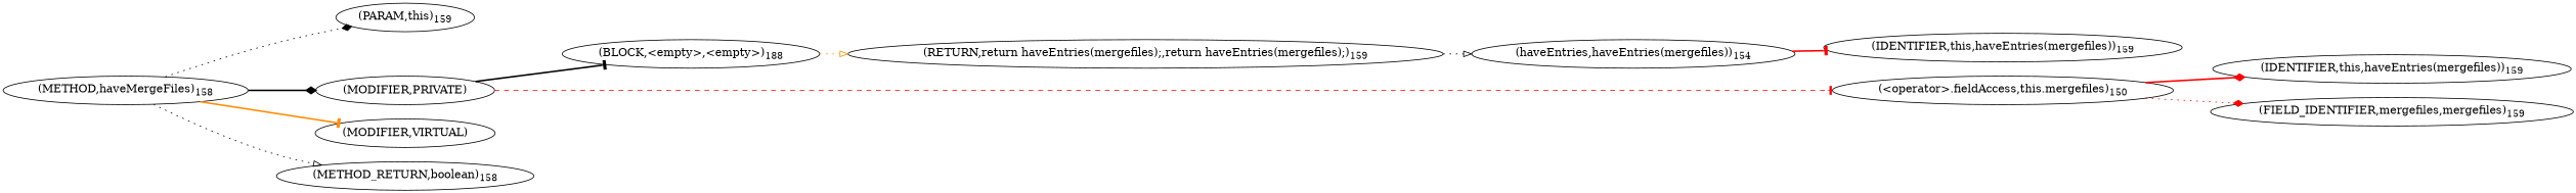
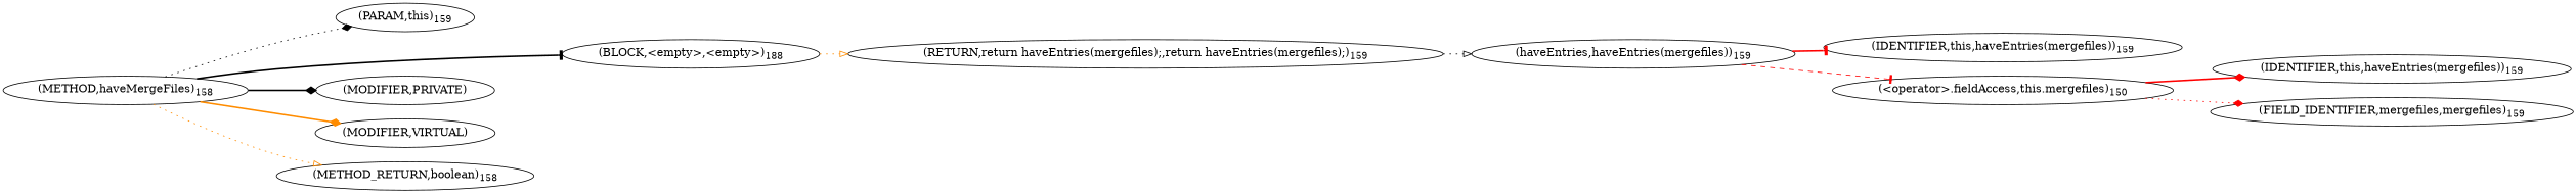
  digraph {
    rankdir=LR
    edge [arrowhead=diamond color=black style=dotted]
    n1 [label=<(METHOD,haveMergeFiles)<SUB>158</SUB>>]
    n2 [label=<(PARAM,this)<SUB>159</SUB>>]
    n3 [label=<(BLOCK,&lt;empty&gt;,&lt;empty&gt;)<SUB>188</SUB>>]
    n4 [label=<(MODIFIER,PRIVATE)>]
    n5 [label=<(MODIFIER,VIRTUAL)>]
    n6 [label=<(METHOD_RETURN,boolean)<SUB>158</SUB>>]
    n7 [label=<(RETURN,return haveEntries(mergefiles);,return haveEntries(mergefiles);)<SUB>159</SUB>>]
-   n8 [label=<(haveEntries,haveEntries(mergefiles))<SUB>154</SUB>>]
+   n8 [label=<(haveEntries,haveEntries(mergefiles))<SUB>159</SUB>>]
    n9 [label=<(IDENTIFIER,this,haveEntries(mergefiles))<SUB>159</SUB>>]
    n10 [label=<(&lt;operator&gt;.fieldAccess,this.mergefiles)<SUB>150</SUB>>]
    n11 [label=<(IDENTIFIER,this,haveEntries(mergefiles))<SUB>159</SUB>>]
    n12 [label=<(FIELD_IDENTIFIER,mergefiles,mergefiles)<SUB>159</SUB>>]
    n1 -> n2
-   n4 -> n3 [arrowhead=tee style=bold]
+   n1 -> n3 [arrowhead=tee style=bold]
    n1 -> n4 [style=bold]
-   n1 -> n5 [arrowhead=tee color=darkorange style=bold]
-   n1 -> n6 [arrowhead=onormal]
+   n1 -> n5 [color=darkorange style=bold]
+   n1 -> n6 [arrowhead=onormal color=darkorange]
    n3 -> n7 [arrowhead=onormal color=darkorange]
    n7 -> n8 [arrowhead=onormal]
    n8 -> n9 [arrowhead=tee color=red style=bold]
-   n4 -> n10 [arrowhead=tee color=red style=dashed]
+   n8 -> n10 [arrowhead=tee color=red style=dashed]
    n10 -> n11 [color=red style=bold]
    n10 -> n12 [color=red]
  }
